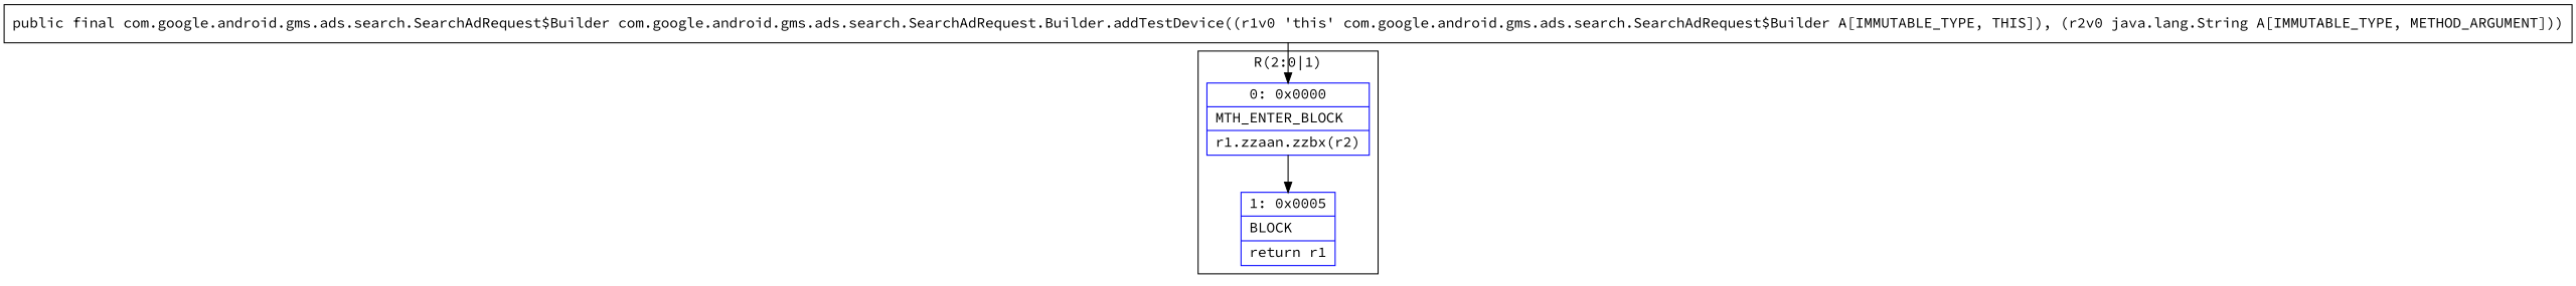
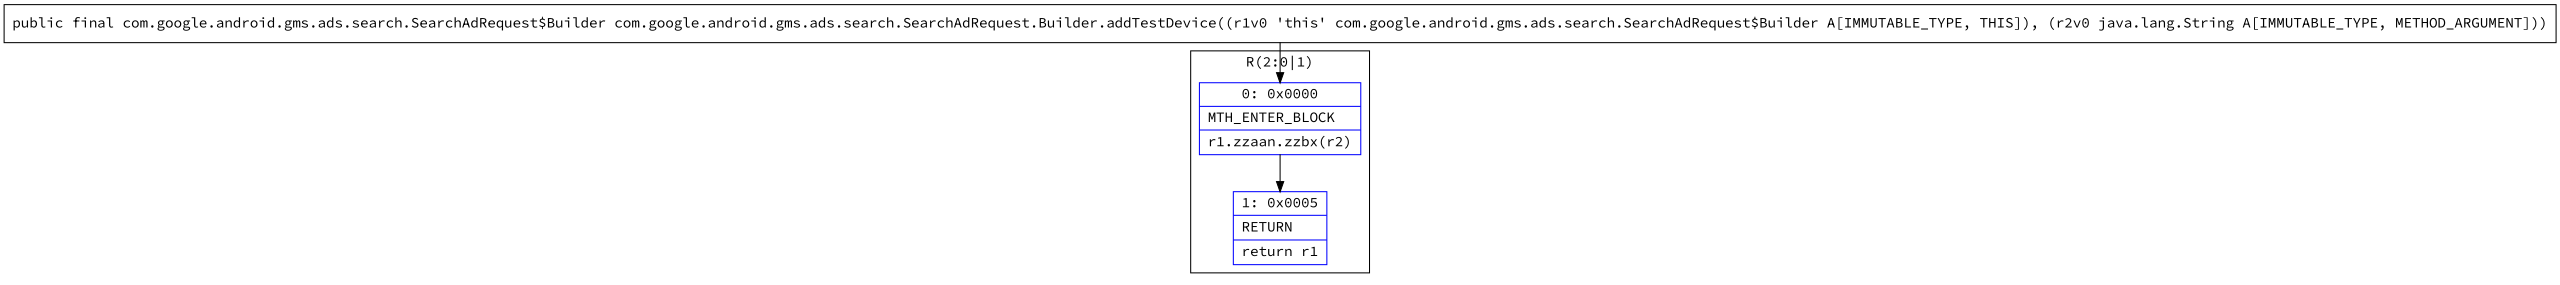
  digraph {
    fontname="Source Code Pro"
    node [color=blue shape=record fontname="Source Code Pro"]
    edge [style=solid fontname="Source Code Pro"]
    n1 [label="{0\:\ 0x0000|MTH_ENTER_BLOCK\l|r1.zzaan.zzbx(r2)\l}"]
-   n2 [label="{1\:\ 0x0005|BLOCK\l|return r1\l}"]
+   n2 [label="{1\:\ 0x0005|RETURN\l|return r1\l}"]
    n3 [label="{public final com.google.android.gms.ads.search.SearchAdRequest$Builder com.google.android.gms.ads.search.SearchAdRequest.Builder.addTestDevice((r1v0 'this' com.google.android.gms.ads.search.SearchAdRequest$Builder A[IMMUTABLE_TYPE, THIS]), (r2v0 java.lang.String A[IMMUTABLE_TYPE, METHOD_ARGUMENT])) }" color=""]
    subgraph cluster_1 {
      label="R(2:0|1)"
      n1
      n2
    }
    n1 -> n2
    n3 -> n1
  }
